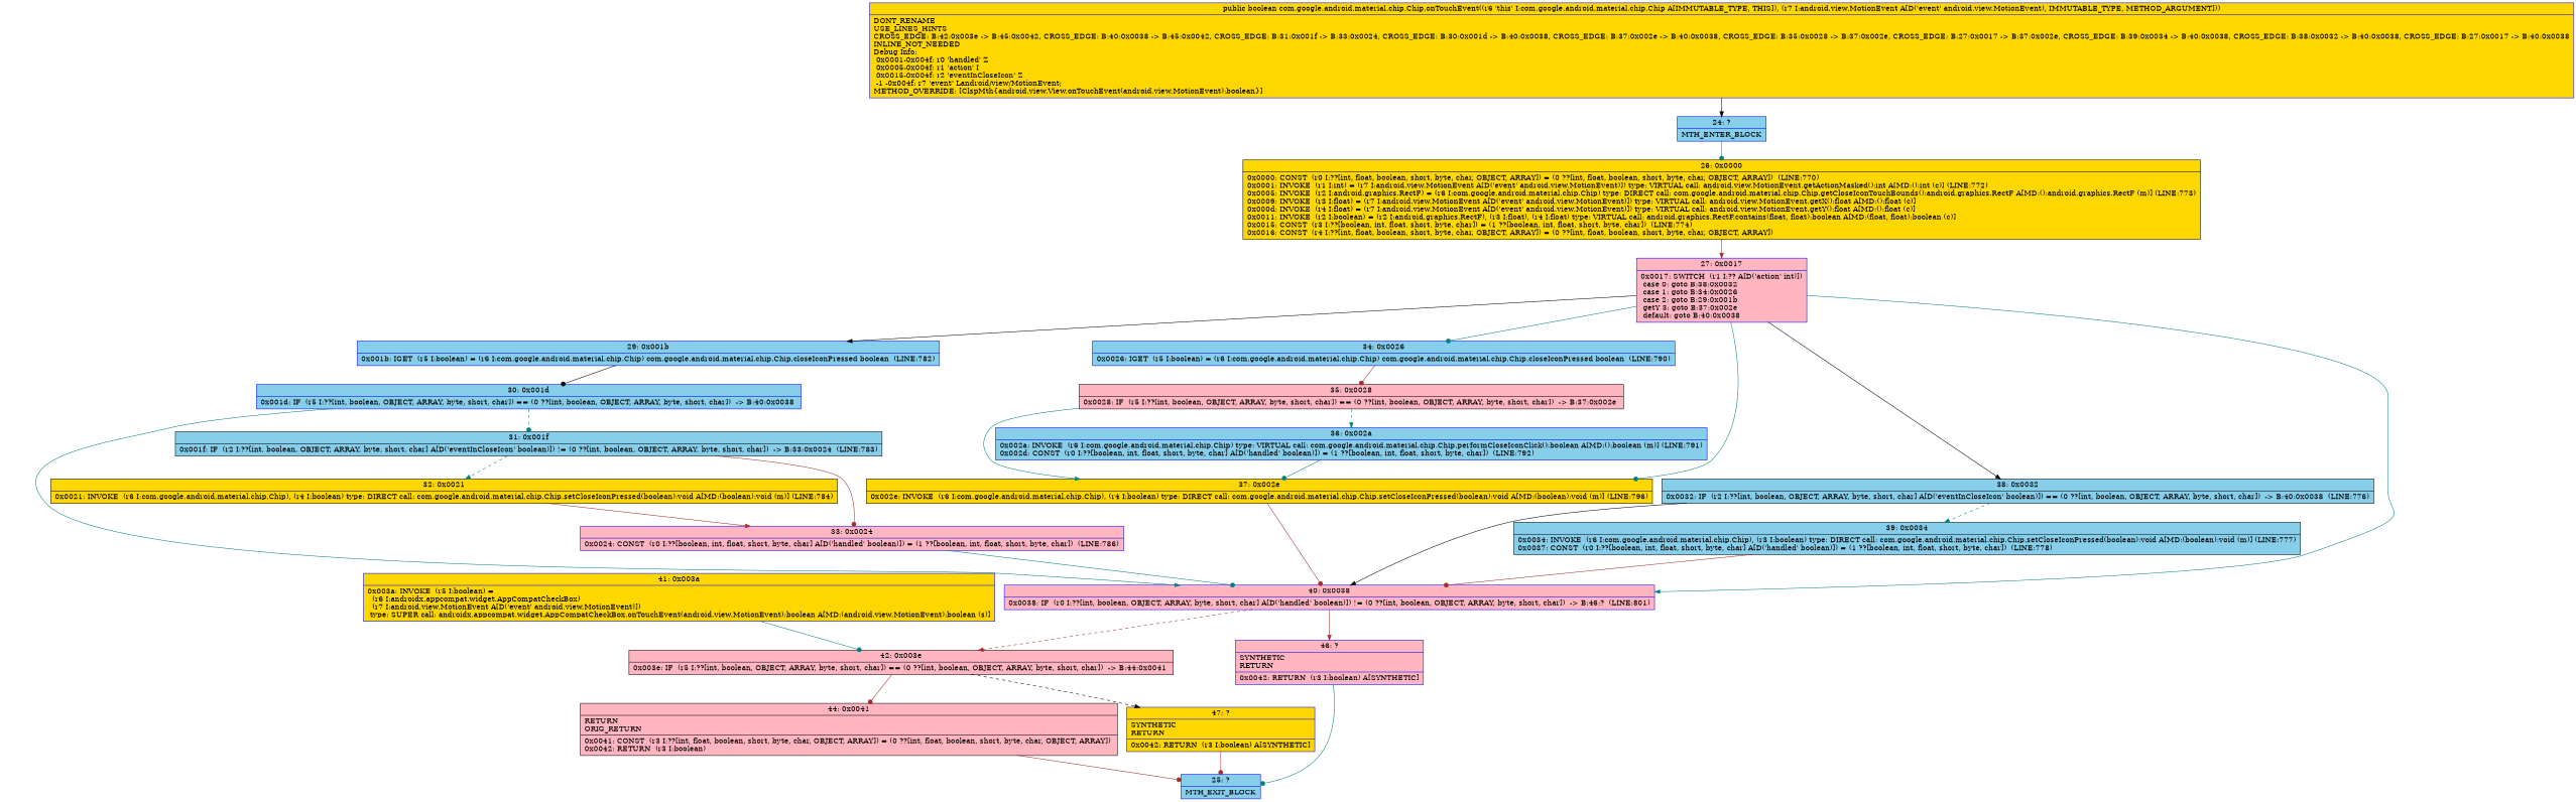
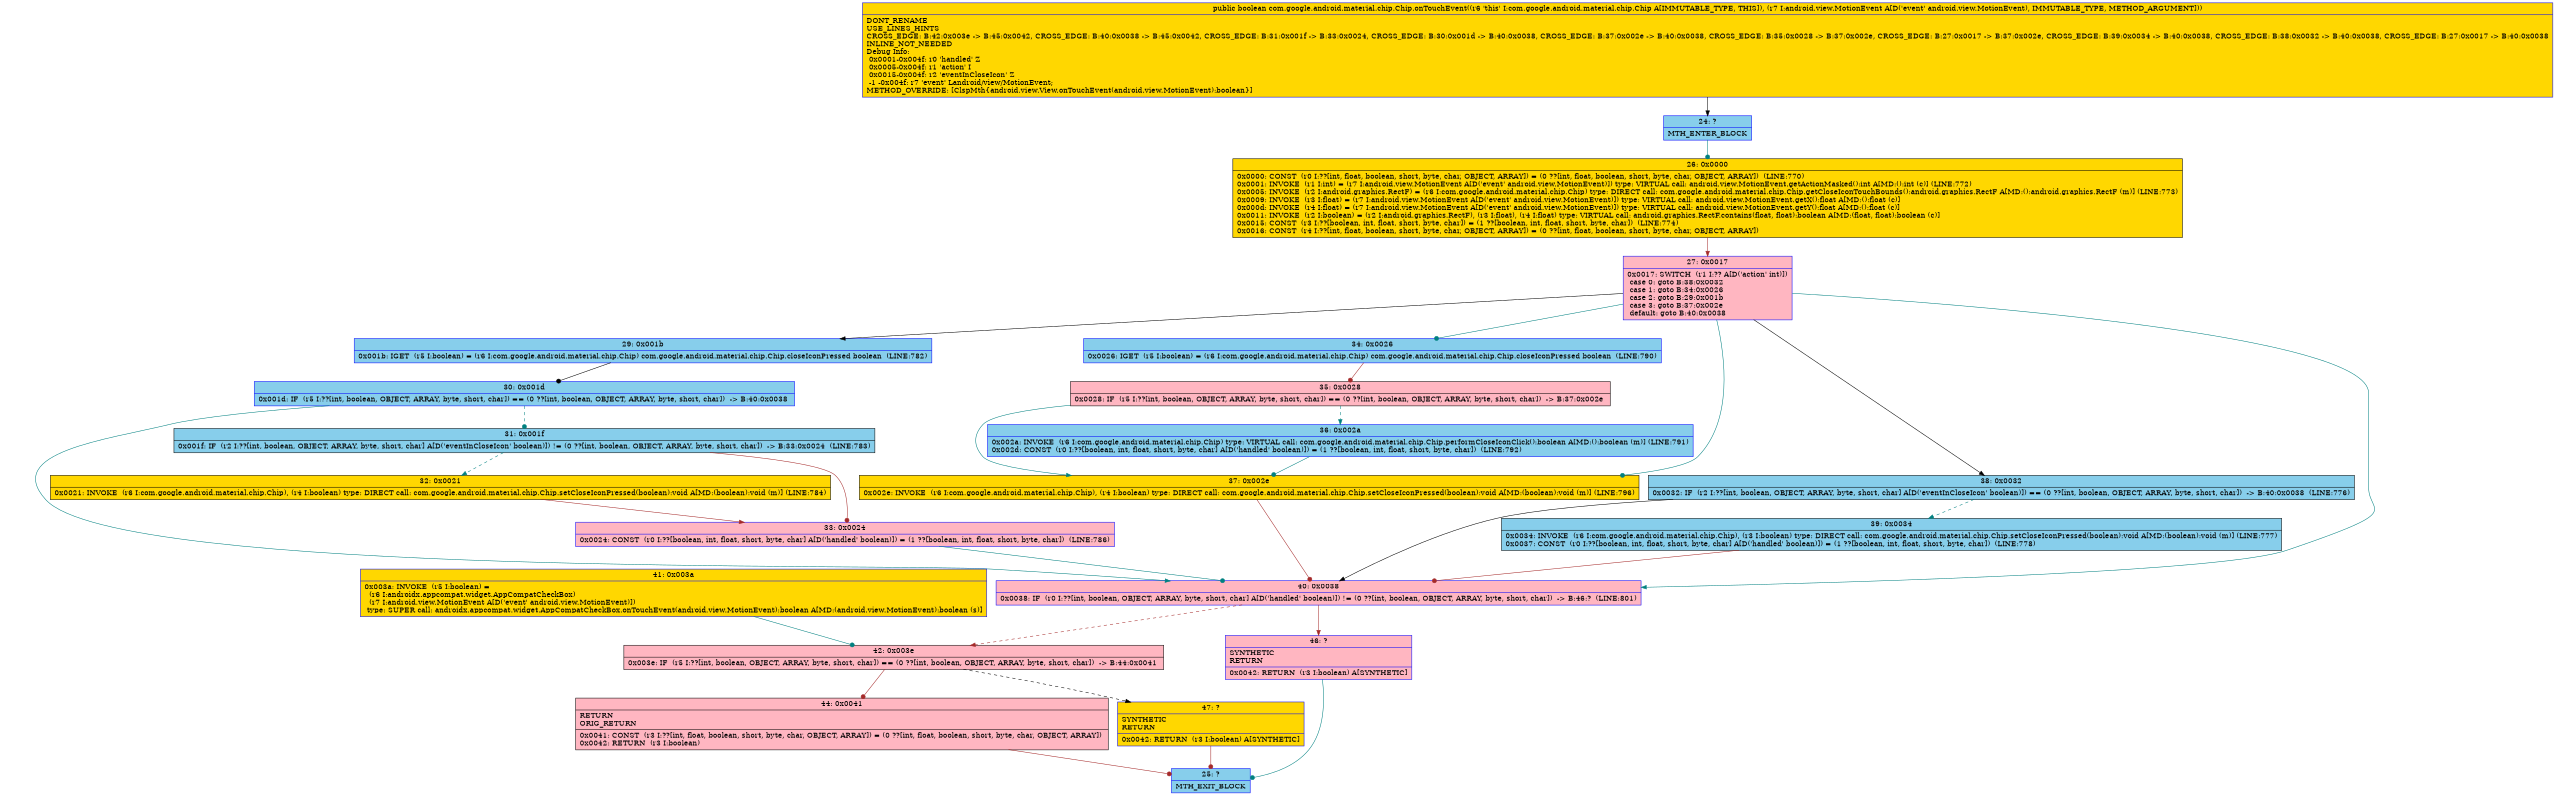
  digraph {
    fontname="DejaVu Serif"
    node [color=blue fillcolor=skyblue fontname="DejaVu Serif" shape=record style=filled]
    edge [arrowhead=dot color=teal fontname="DejaVu Serif"]
    n1 [label="{24\:\ ?|MTH_ENTER_BLOCK\l}"]
    n2 [color=black fillcolor=gold label="{26\:\ 0x0000|0x0000: CONST  (r0 I:??[int, float, boolean, short, byte, char, OBJECT, ARRAY]) = (0 ??[int, float, boolean, short, byte, char, OBJECT, ARRAY])  (LINE:770)\l0x0001: INVOKE  (r1 I:int) = (r7 I:android.view.MotionEvent A[D('event' android.view.MotionEvent)]) type: VIRTUAL call: android.view.MotionEvent.getActionMasked():int A[MD:():int (c)] (LINE:772)\l0x0005: INVOKE  (r2 I:android.graphics.RectF) = (r6 I:com.google.android.material.chip.Chip) type: DIRECT call: com.google.android.material.chip.Chip.getCloseIconTouchBounds():android.graphics.RectF A[MD:():android.graphics.RectF (m)] (LINE:773)\l0x0009: INVOKE  (r3 I:float) = (r7 I:android.view.MotionEvent A[D('event' android.view.MotionEvent)]) type: VIRTUAL call: android.view.MotionEvent.getX():float A[MD:():float (c)]\l0x000d: INVOKE  (r4 I:float) = (r7 I:android.view.MotionEvent A[D('event' android.view.MotionEvent)]) type: VIRTUAL call: android.view.MotionEvent.getY():float A[MD:():float (c)]\l0x0011: INVOKE  (r2 I:boolean) = (r2 I:android.graphics.RectF), (r3 I:float), (r4 I:float) type: VIRTUAL call: android.graphics.RectF.contains(float, float):boolean A[MD:(float, float):boolean (c)]\l0x0015: CONST  (r3 I:??[boolean, int, float, short, byte, char]) = (1 ??[boolean, int, float, short, byte, char])  (LINE:774)\l0x0016: CONST  (r4 I:??[int, float, boolean, short, byte, char, OBJECT, ARRAY]) = (0 ??[int, float, boolean, short, byte, char, OBJECT, ARRAY]) \l}"]
-   n3 [fillcolor=lightpink label="{27\:\ 0x0017|0x0017: SWITCH  (r1 I:?? A[D('action' int)])\l case 0: goto B:38:0x0032\l case 1: goto B:34:0x0026\l case 2: goto B:29:0x001b\l getY 3: goto B:37:0x002e\l default: goto B:40:0x0038 \l}"]
+   n3 [fillcolor=lightpink label="{27\:\ 0x0017|0x0017: SWITCH  (r1 I:?? A[D('action' int)])\l case 0: goto B:38:0x0032\l case 1: goto B:34:0x0026\l case 2: goto B:29:0x001b\l case 3: goto B:37:0x002e\l default: goto B:40:0x0038 \l}"]
    n4 [label="{29\:\ 0x001b|0x001b: IGET  (r5 I:boolean) = (r6 I:com.google.android.material.chip.Chip) com.google.android.material.chip.Chip.closeIconPressed boolean  (LINE:782)\l}"]
    n5 [label="{34\:\ 0x0026|0x0026: IGET  (r5 I:boolean) = (r6 I:com.google.android.material.chip.Chip) com.google.android.material.chip.Chip.closeIconPressed boolean  (LINE:790)\l}"]
    n6 [color=black fillcolor=gold label="{37\:\ 0x002e|0x002e: INVOKE  (r6 I:com.google.android.material.chip.Chip), (r4 I:boolean) type: DIRECT call: com.google.android.material.chip.Chip.setCloseIconPressed(boolean):void A[MD:(boolean):void (m)] (LINE:796)\l}"]
    n7 [color=black label="{38\:\ 0x0032|0x0032: IF  (r2 I:??[int, boolean, OBJECT, ARRAY, byte, short, char] A[D('eventInCloseIcon' boolean)]) == (0 ??[int, boolean, OBJECT, ARRAY, byte, short, char])  \-\> B:40:0x0038  (LINE:776)\l}"]
    n8 [fillcolor=lightpink label="{40\:\ 0x0038|0x0038: IF  (r0 I:??[int, boolean, OBJECT, ARRAY, byte, short, char] A[D('handled' boolean)]) != (0 ??[int, boolean, OBJECT, ARRAY, byte, short, char])  \-\> B:46:?  (LINE:801)\l}"]
    n9 [label="{30\:\ 0x001d|0x001d: IF  (r5 I:??[int, boolean, OBJECT, ARRAY, byte, short, char]) == (0 ??[int, boolean, OBJECT, ARRAY, byte, short, char])  \-\> B:40:0x0038 \l}"]
    n10 [color=black fillcolor=lightpink label="{35\:\ 0x0028|0x0028: IF  (r5 I:??[int, boolean, OBJECT, ARRAY, byte, short, char]) == (0 ??[int, boolean, OBJECT, ARRAY, byte, short, char])  \-\> B:37:0x002e \l}"]
    n11 [color=black label="{39\:\ 0x0034|0x0034: INVOKE  (r6 I:com.google.android.material.chip.Chip), (r3 I:boolean) type: DIRECT call: com.google.android.material.chip.Chip.setCloseIconPressed(boolean):void A[MD:(boolean):void (m)] (LINE:777)\l0x0037: CONST  (r0 I:??[boolean, int, float, short, byte, char] A[D('handled' boolean)]) = (1 ??[boolean, int, float, short, byte, char])  (LINE:778)\l}"]
    n12 [fillcolor=lightpink label="{46\:\ ?|SYNTHETIC\lRETURN\l|0x0042: RETURN  (r3 I:boolean) A[SYNTHETIC]\l}"]
    n13 [color=black fillcolor=lightpink label="{42\:\ 0x003e|0x003e: IF  (r5 I:??[int, boolean, OBJECT, ARRAY, byte, short, char]) == (0 ??[int, boolean, OBJECT, ARRAY, byte, short, char])  \-\> B:44:0x0041 \l}"]
    n14 [color=black label="{31\:\ 0x001f|0x001f: IF  (r2 I:??[int, boolean, OBJECT, ARRAY, byte, short, char] A[D('eventInCloseIcon' boolean)]) != (0 ??[int, boolean, OBJECT, ARRAY, byte, short, char])  \-\> B:33:0x0024  (LINE:783)\l}"]
    n15 [color=black fillcolor=gold label="{32\:\ 0x0021|0x0021: INVOKE  (r6 I:com.google.android.material.chip.Chip), (r4 I:boolean) type: DIRECT call: com.google.android.material.chip.Chip.setCloseIconPressed(boolean):void A[MD:(boolean):void (m)] (LINE:784)\l}"]
    n16 [fillcolor=lightpink label="{33\:\ 0x0024|0x0024: CONST  (r0 I:??[boolean, int, float, short, byte, char] A[D('handled' boolean)]) = (1 ??[boolean, int, float, short, byte, char])  (LINE:786)\l}"]
    n17 [label="{36\:\ 0x002a|0x002a: INVOKE  (r6 I:com.google.android.material.chip.Chip) type: VIRTUAL call: com.google.android.material.chip.Chip.performCloseIconClick():boolean A[MD:():boolean (m)] (LINE:791)\l0x002d: CONST  (r0 I:??[boolean, int, float, short, byte, char] A[D('handled' boolean)]) = (1 ??[boolean, int, float, short, byte, char])  (LINE:792)\l}"]
    n18 [fillcolor=gold label="{41\:\ 0x003a|0x003a: INVOKE  (r5 I:boolean) = \l  (r6 I:androidx.appcompat.widget.AppCompatCheckBox)\l  (r7 I:android.view.MotionEvent A[D('event' android.view.MotionEvent)])\l type: SUPER call: androidx.appcompat.widget.AppCompatCheckBox.onTouchEvent(android.view.MotionEvent):boolean A[MD:(android.view.MotionEvent):boolean (s)]\l}"]
    n19 [label="{25\:\ ?|MTH_EXIT_BLOCK\l}"]
    n20 [color=black fillcolor=lightpink label="{44\:\ 0x0041|RETURN\lORIG_RETURN\l|0x0041: CONST  (r3 I:??[int, float, boolean, short, byte, char, OBJECT, ARRAY]) = (0 ??[int, float, boolean, short, byte, char, OBJECT, ARRAY]) \l0x0042: RETURN  (r3 I:boolean) \l}"]
    n21 [fillcolor=gold label="{47\:\ ?|SYNTHETIC\lRETURN\l|0x0042: RETURN  (r3 I:boolean) A[SYNTHETIC]\l}"]
    n22 [fillcolor=gold label="{public boolean com.google.android.material.chip.Chip.onTouchEvent((r6 'this' I:com.google.android.material.chip.Chip A[IMMUTABLE_TYPE, THIS]), (r7 I:android.view.MotionEvent A[D('event' android.view.MotionEvent), IMMUTABLE_TYPE, METHOD_ARGUMENT]))  | DONT_RENAME\lUSE_LINES_HINTS\lCROSS_EDGE: B:42:0x003e \-\> B:45:0x0042, CROSS_EDGE: B:40:0x0038 \-\> B:45:0x0042, CROSS_EDGE: B:31:0x001f \-\> B:33:0x0024, CROSS_EDGE: B:30:0x001d \-\> B:40:0x0038, CROSS_EDGE: B:37:0x002e \-\> B:40:0x0038, CROSS_EDGE: B:35:0x0028 \-\> B:37:0x002e, CROSS_EDGE: B:27:0x0017 \-\> B:37:0x002e, CROSS_EDGE: B:39:0x0034 \-\> B:40:0x0038, CROSS_EDGE: B:38:0x0032 \-\> B:40:0x0038, CROSS_EDGE: B:27:0x0017 \-\> B:40:0x0038\lINLINE_NOT_NEEDED\lDebug Info:\l  0x0001\-0x004f: r0 'handled' Z\l  0x0005\-0x004f: r1 'action' I\l  0x0015\-0x004f: r2 'eventInCloseIcon' Z\l  \-1 \-0x004f: r7 'event' Landroid\/view\/MotionEvent;\lMETHOD_OVERRIDE: [ClspMth\{android.view.View.onTouchEvent(android.view.MotionEvent):boolean\}]\l}"]
    n1 -> n2
    n2 -> n3 [arrowhead=normal color=brown]
    n3 -> n4 [arrowhead=normal color=black]
    n3 -> n5
    n3 -> n6
    n3 -> n7 [arrowhead=normal color=black]
    n3 -> n8 [arrowhead=normal]
    n4 -> n9 [color=black]
    n5 -> n10 [color=brown]
    n6 -> n8 [color=brown]
    n7 -> n8 [arrowhead=normal color=black]
    n7 -> n11 [arrowhead=normal style=dashed]
    n8 -> n12 [arrowhead=normal color=brown]
    n8 -> n13 [arrowhead=normal color=brown style=dashed]
    n9 -> n8 [arrowhead=normal]
    n9 -> n14 [style=dashed]
    n10 -> n6 [arrowhead=normal]
    n10 -> n17 [arrowhead=normal style=dashed]
    n11 -> n8 [color=brown]
    n12 -> n19
    n13 -> n20 [color=brown]
    n13 -> n21 [arrowhead=normal color=black style=dashed]
    n14 -> n15 [arrowhead=normal style=dashed]
    n14 -> n16 [color=brown]
    n15 -> n16 [arrowhead=normal color=brown]
    n16 -> n8
    n17 -> n6
    n18 -> n13
    n20 -> n19 [color=brown]
    n21 -> n19 [color=brown]
    n22 -> n1 [arrowhead=normal color=black]
  }
